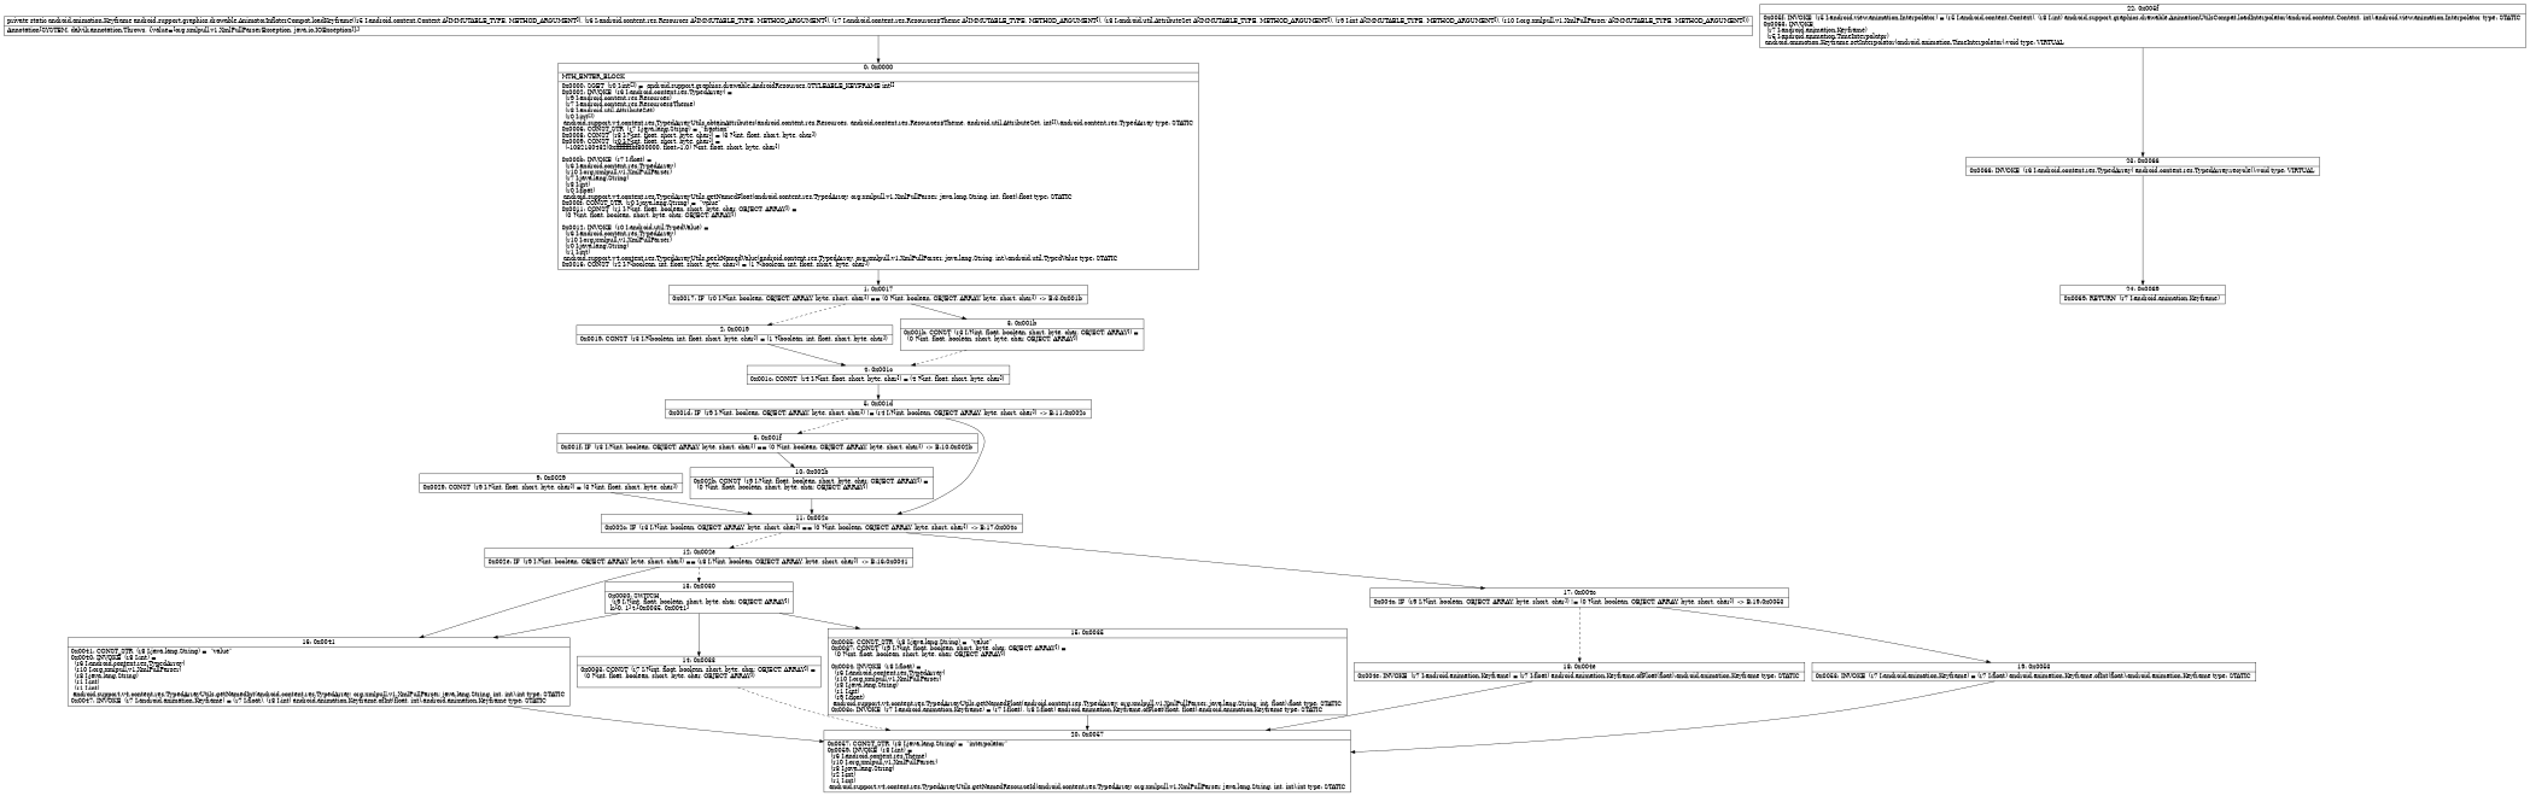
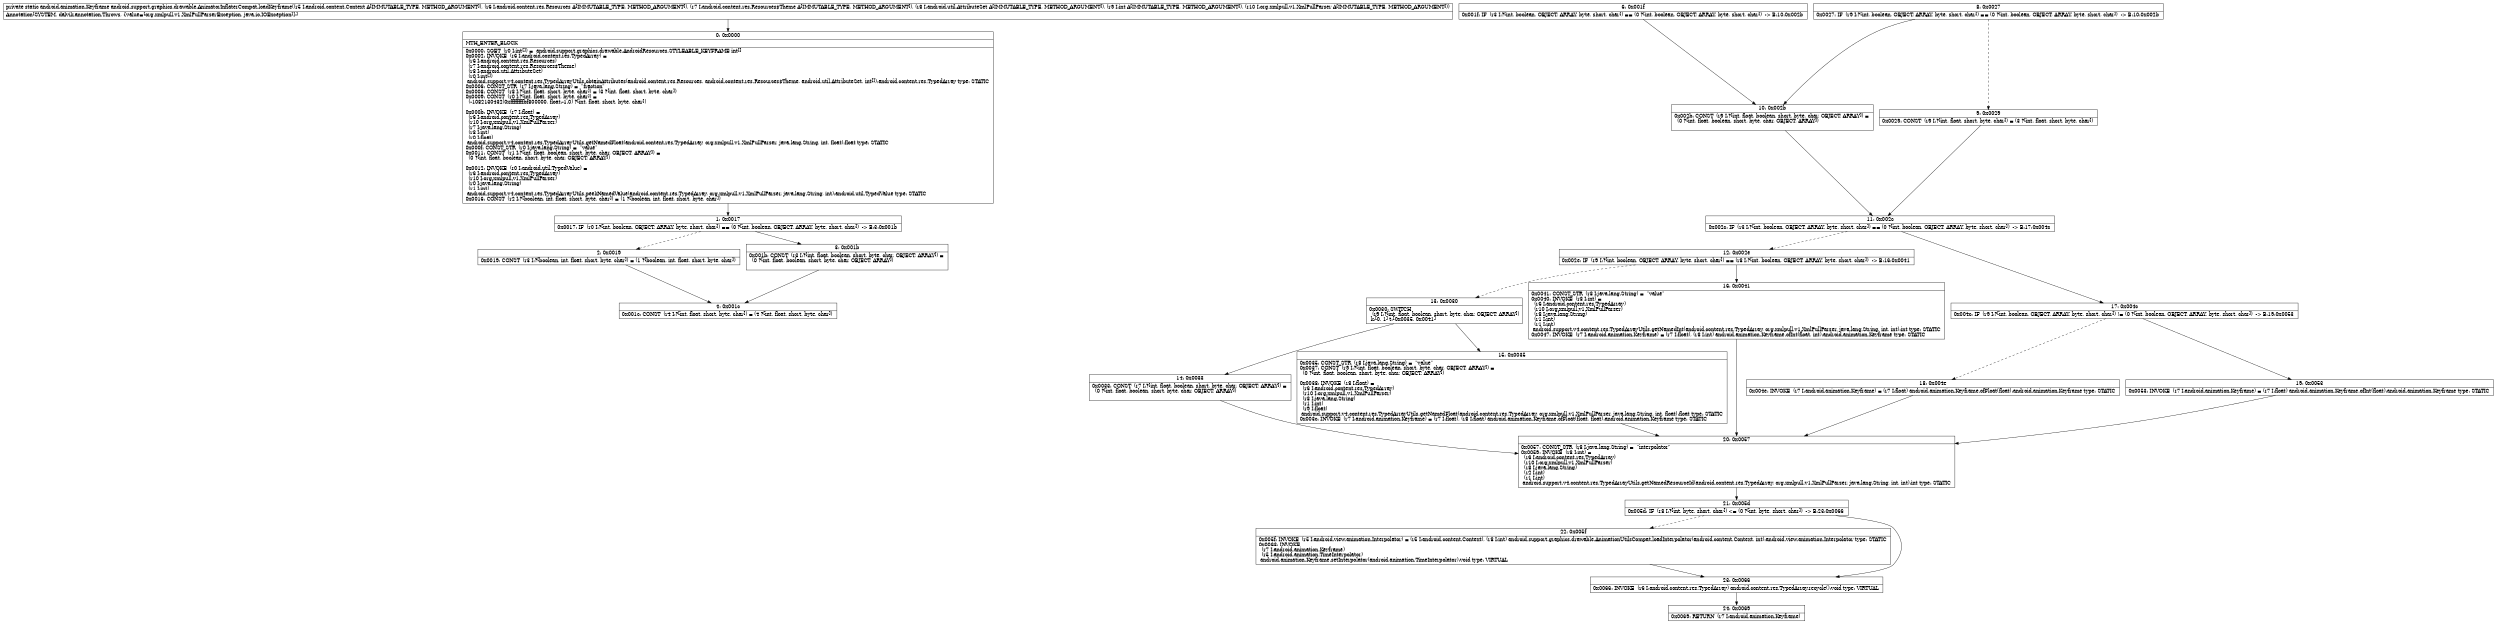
  digraph {
    node [shape=record]
-   n1 [label="{0\:\ 0x0000|MTH_ENTER_BLOCK\l|0x0000: SGET  (r0 I:int[]) =  android.support.graphics.drawable.AndroidResources.STYLEABLE_KEYFRAME int[] \l0x0002: INVOKE  (r6 I:android.content.res.TypedArray) = \l  (r9 I:android.content.res.Resources)\l  (r7 I:android.content.res.Resources$Theme)\l  (r8 I:android.util.AttributeSet)\l  (r0 I:int[])\l android.support.v4.content.res.TypedArrayUtils.obtainAttributes(android.content.res.Resources, android.content.res.Resources$Theme, android.util.AttributeSet, int[]):android.content.res.TypedArray type: STATIC \l0x0006: CONST_STR  (r7 I:java.lang.String) =  \"fraction\" \l0x0008: CONST  (r8 I:?[int, float, short, byte, char]) = (3 ?[int, float, short, byte, char]) \l0x0009: CONST  (r0 I:?[int, float, short, byte, char]) = \l  (\-1082130432(0xffffffffbf800000, float:\-1.0) ?[int, float, short, byte, char])\l \l0x000b: INVOKE  (r7 I:float) = \l  (r6 I:android.content.res.TypedArray)\l  (r10 I:org.xmlpull.v1.XmlPullParser)\l  (r7 I:java.lang.String)\l  (r8 I:int)\l  (r0 I:float)\l android.support.v4.content.res.TypedArrayUtils.getNamedFloat(android.content.res.TypedArray, org.xmlpull.v1.XmlPullParser, java.lang.String, int, float):float type: STATIC \l0x000f: CONST_STR  (r0 I:java.lang.String) =  \"value\" \l0x0011: CONST  (r1 I:?[int, float, boolean, short, byte, char, OBJECT, ARRAY]) = \l  (0 ?[int, float, boolean, short, byte, char, OBJECT, ARRAY])\l \l0x0012: INVOKE  (r0 I:android.util.TypedValue) = \l  (r6 I:android.content.res.TypedArray)\l  (r10 I:org.xmlpull.v1.XmlPullParser)\l  (r0 I:java.lang.String)\l  (r1 I:int)\l android.support.v4.content.res.TypedArrayUtils.peekNamedValue(android.content.res.TypedArray, org.xmlpull.v1.XmlPullParser, java.lang.String, int):android.util.TypedValue type: STATIC \l0x0016: CONST  (r2 I:?[boolean, int, float, short, byte, char]) = (1 ?[boolean, int, float, short, byte, char]) \l}"]
+   n1 [label="{0\:\ 0x0000|MTH_ENTER_BLOCK\l|0x0000: SGET  (r0 I:int[]) =  android.support.graphics.drawable.AndroidResources.STYLEABLE_KEYFRAME int[] \l0x0002: INVOKE  (r6 I:android.content.res.TypedArray) = \l  (r6 I:android.content.res.Resources)\l  (r7 I:android.content.res.Resources$Theme)\l  (r8 I:android.util.AttributeSet)\l  (r0 I:int[])\l android.support.v4.content.res.TypedArrayUtils.obtainAttributes(android.content.res.Resources, android.content.res.Resources$Theme, android.util.AttributeSet, int[]):android.content.res.TypedArray type: STATIC \l0x0006: CONST_STR  (r7 I:java.lang.String) =  \"fraction\" \l0x0008: CONST  (r8 I:?[int, float, short, byte, char]) = (3 ?[int, float, short, byte, char]) \l0x0009: CONST  (r0 I:?[int, float, short, byte, char]) = \l  (\-1082130432(0xffffffffbf800000, float:\-1.0) ?[int, float, short, byte, char])\l \l0x000b: INVOKE  (r7 I:float) = \l  (r6 I:android.content.res.TypedArray)\l  (r10 I:org.xmlpull.v1.XmlPullParser)\l  (r7 I:java.lang.String)\l  (r8 I:int)\l  (r0 I:float)\l android.support.v4.content.res.TypedArrayUtils.getNamedFloat(android.content.res.TypedArray, org.xmlpull.v1.XmlPullParser, java.lang.String, int, float):float type: STATIC \l0x000f: CONST_STR  (r0 I:java.lang.String) =  \"value\" \l0x0011: CONST  (r1 I:?[int, float, boolean, short, byte, char, OBJECT, ARRAY]) = \l  (0 ?[int, float, boolean, short, byte, char, OBJECT, ARRAY])\l \l0x0012: INVOKE  (r0 I:android.util.TypedValue) = \l  (r6 I:android.content.res.TypedArray)\l  (r10 I:org.xmlpull.v1.XmlPullParser)\l  (r0 I:java.lang.String)\l  (r1 I:int)\l android.support.v4.content.res.TypedArrayUtils.peekNamedValue(android.content.res.TypedArray, org.xmlpull.v1.XmlPullParser, java.lang.String, int):android.util.TypedValue type: STATIC \l0x0016: CONST  (r2 I:?[boolean, int, float, short, byte, char]) = (1 ?[boolean, int, float, short, byte, char]) \l}"]
    n2 [label="{1\:\ 0x0017|0x0017: IF  (r0 I:?[int, boolean, OBJECT, ARRAY, byte, short, char]) == (0 ?[int, boolean, OBJECT, ARRAY, byte, short, char])  \-\> B:3:0x001b \l}"]
    n3 [label="{2\:\ 0x0019|0x0019: CONST  (r3 I:?[boolean, int, float, short, byte, char]) = (1 ?[boolean, int, float, short, byte, char]) \l}"]
    n4 [label="{3\:\ 0x001b|0x001b: CONST  (r3 I:?[int, float, boolean, short, byte, char, OBJECT, ARRAY]) = \l  (0 ?[int, float, boolean, short, byte, char, OBJECT, ARRAY])\l \l}"]
    n5 [label="{4\:\ 0x001c|0x001c: CONST  (r4 I:?[int, float, short, byte, char]) = (4 ?[int, float, short, byte, char]) \l}"]
-   n6 [label="{5\:\ 0x001d|0x001d: IF  (r9 I:?[int, boolean, OBJECT, ARRAY, byte, short, char]) != (r4 I:?[int, boolean, OBJECT, ARRAY, byte, short, char])  \-\> B:11:0x002c \l}"]
    n7 [label="{6\:\ 0x001f|0x001f: IF  (r3 I:?[int, boolean, OBJECT, ARRAY, byte, short, char]) == (0 ?[int, boolean, OBJECT, ARRAY, byte, short, char])  \-\> B:10:0x002b \l}"]
    n8 [label="{11\:\ 0x002c|0x002c: IF  (r3 I:?[int, boolean, OBJECT, ARRAY, byte, short, char]) == (0 ?[int, boolean, OBJECT, ARRAY, byte, short, char])  \-\> B:17:0x004c \l}"]
    n9 [label="{10\:\ 0x002b|0x002b: CONST  (r9 I:?[int, float, boolean, short, byte, char, OBJECT, ARRAY]) = \l  (0 ?[int, float, boolean, short, byte, char, OBJECT, ARRAY])\l \l}"]
    n10 [label="{12\:\ 0x002e|0x002e: IF  (r9 I:?[int, boolean, OBJECT, ARRAY, byte, short, char]) == (r8 I:?[int, boolean, OBJECT, ARRAY, byte, short, char])  \-\> B:16:0x0041 \l}"]
    n11 [label="{17\:\ 0x004c|0x004c: IF  (r9 I:?[int, boolean, OBJECT, ARRAY, byte, short, char]) != (0 ?[int, boolean, OBJECT, ARRAY, byte, short, char])  \-\> B:19:0x0053 \l}"]
+   n12 [label="{8\:\ 0x0027|0x0027: IF  (r9 I:?[int, boolean, OBJECT, ARRAY, byte, short, char]) == (0 ?[int, boolean, OBJECT, ARRAY, byte, short, char])  \-\> B:10:0x002b \l}"]
    n13 [label="{9\:\ 0x0029|0x0029: CONST  (r9 I:?[int, float, short, byte, char]) = (3 ?[int, float, short, byte, char]) \l}"]
    n14 [label="{13\:\ 0x0030|0x0030: SWITCH  \l  (r9 I:?[int, float, boolean, short, byte, char, OBJECT, ARRAY])\l k:[0, 1] t:[0x0035, 0x0041] \l}"]
    n15 [label="{16\:\ 0x0041|0x0041: CONST_STR  (r8 I:java.lang.String) =  \"value\" \l0x0040: INVOKE  (r8 I:int) = \l  (r6 I:android.content.res.TypedArray)\l  (r10 I:org.xmlpull.v1.XmlPullParser)\l  (r8 I:java.lang.String)\l  (r1 I:int)\l  (r1 I:int)\l android.support.v4.content.res.TypedArrayUtils.getNamedInt(android.content.res.TypedArray, org.xmlpull.v1.XmlPullParser, java.lang.String, int, int):int type: STATIC \l0x0047: INVOKE  (r7 I:android.animation.Keyframe) = (r7 I:float), (r8 I:int) android.animation.Keyframe.ofInt(float, int):android.animation.Keyframe type: STATIC \l}"]
    n16 [label="{18\:\ 0x004e|0x004e: INVOKE  (r7 I:android.animation.Keyframe) = (r7 I:float) android.animation.Keyframe.ofFloat(float):android.animation.Keyframe type: STATIC \l}"]
    n17 [label="{19\:\ 0x0053|0x0053: INVOKE  (r7 I:android.animation.Keyframe) = (r7 I:float) android.animation.Keyframe.ofInt(float):android.animation.Keyframe type: STATIC \l}"]
    n18 [label="{14\:\ 0x0033|0x0033: CONST  (r7 I:?[int, float, boolean, short, byte, char, OBJECT, ARRAY]) = \l  (0 ?[int, float, boolean, short, byte, char, OBJECT, ARRAY])\l \l}"]
-   n19 [label="{15\:\ 0x0035|0x0035: CONST_STR  (r8 I:java.lang.String) =  \"value\" \l0x0037: CONST  (r9 I:?[int, float, boolean, short, byte, char, OBJECT, ARRAY]) = \l  (0 ?[int, float, boolean, short, byte, char, OBJECT, ARRAY])\l \l0x0034: INVOKE  (r8 I:float) = \l  (r6 I:android.content.res.TypedArray)\l  (r10 I:org.xmlpull.v1.XmlPullParser)\l  (r8 I:java.lang.String)\l  (r1 I:int)\l  (r9 I:float)\l android.support.v4.content.res.TypedArrayUtils.getNamedFloat(android.content.res.TypedArray, org.xmlpull.v1.XmlPullParser, java.lang.String, int, float):float type: STATIC \l0x003c: INVOKE  (r7 I:android.animation.Keyframe) = (r7 I:float), (r8 I:float) android.animation.Keyframe.ofFloat(float, float):android.animation.Keyframe type: STATIC \l}"]
-   n20 [label="{20\:\ 0x0057|0x0057: CONST_STR  (r8 I:java.lang.String) =  \"interpolator\" \l0x0059: INVOKE  (r8 I:int) = \l  (r6 I:android.content.res.Theme)\l  (r10 I:org.xmlpull.v1.XmlPullParser)\l  (r8 I:java.lang.String)\l  (r2 I:int)\l  (r1 I:int)\l android.support.v4.content.res.TypedArrayUtils.getNamedResourceId(android.content.res.TypedArray, org.xmlpull.v1.XmlPullParser, java.lang.String, int, int):int type: STATIC \l}"]
+   n19 [label="{15\:\ 0x0035|0x0035: CONST_STR  (r8 I:java.lang.String) =  \"value\" \l0x0037: CONST  (r9 I:?[int, float, boolean, short, byte, char, OBJECT, ARRAY]) = \l  (0 ?[int, float, boolean, short, byte, char, OBJECT, ARRAY])\l \l0x0038: INVOKE  (r8 I:float) = \l  (r6 I:android.content.res.TypedArray)\l  (r10 I:org.xmlpull.v1.XmlPullParser)\l  (r8 I:java.lang.String)\l  (r1 I:int)\l  (r9 I:float)\l android.support.v4.content.res.TypedArrayUtils.getNamedFloat(android.content.res.TypedArray, org.xmlpull.v1.XmlPullParser, java.lang.String, int, float):float type: STATIC \l0x003c: INVOKE  (r7 I:android.animation.Keyframe) = (r7 I:float), (r8 I:float) android.animation.Keyframe.ofFloat(float, float):android.animation.Keyframe type: STATIC \l}"]
+   n20 [label="{20\:\ 0x0057|0x0057: CONST_STR  (r8 I:java.lang.String) =  \"interpolator\" \l0x0059: INVOKE  (r8 I:int) = \l  (r6 I:android.content.res.TypedArray)\l  (r10 I:org.xmlpull.v1.XmlPullParser)\l  (r8 I:java.lang.String)\l  (r2 I:int)\l  (r1 I:int)\l android.support.v4.content.res.TypedArrayUtils.getNamedResourceId(android.content.res.TypedArray, org.xmlpull.v1.XmlPullParser, java.lang.String, int, int):int type: STATIC \l}"]
+   n21 [label="{21\:\ 0x005d|0x005d: IF  (r8 I:?[int, byte, short, char]) \<= (0 ?[int, byte, short, char])  \-\> B:23:0x0066 \l}"]
    n22 [label="{22\:\ 0x005f|0x005f: INVOKE  (r5 I:android.view.animation.Interpolator) = (r5 I:android.content.Context), (r8 I:int) android.support.graphics.drawable.AnimationUtilsCompat.loadInterpolator(android.content.Context, int):android.view.animation.Interpolator type: STATIC \l0x0063: INVOKE  \l  (r7 I:android.animation.Keyframe)\l  (r5 I:android.animation.TimeInterpolator)\l android.animation.Keyframe.setInterpolator(android.animation.TimeInterpolator):void type: VIRTUAL \l}"]
    n23 [label="{23\:\ 0x0066|0x0066: INVOKE  (r6 I:android.content.res.TypedArray) android.content.res.TypedArray.recycle():void type: VIRTUAL \l}"]
    n24 [label="{24\:\ 0x0069|0x0069: RETURN  (r7 I:android.animation.Keyframe) \l}"]
    n25 [label="{private static android.animation.Keyframe android.support.graphics.drawable.AnimatorInflaterCompat.loadKeyframe((r5 I:android.content.Context A[IMMUTABLE_TYPE, METHOD_ARGUMENT]), (r6 I:android.content.res.Resources A[IMMUTABLE_TYPE, METHOD_ARGUMENT]), (r7 I:android.content.res.Resources$Theme A[IMMUTABLE_TYPE, METHOD_ARGUMENT]), (r8 I:android.util.AttributeSet A[IMMUTABLE_TYPE, METHOD_ARGUMENT]), (r9 I:int A[IMMUTABLE_TYPE, METHOD_ARGUMENT]), (r10 I:org.xmlpull.v1.XmlPullParser A[IMMUTABLE_TYPE, METHOD_ARGUMENT]))  | Annotation[SYSTEM, dalvik.annotation.Throws, \{value=[org.xmlpull.v1.XmlPullParserException, java.io.IOException]\}]\l}"]
    n1 -> n2
    n2 -> n3 [style=dashed]
    n2 -> n4
    n3 -> n5
-   n4 -> n5 [style=dashed]
-   n5 -> n6
-   n6 -> n7 [style=dashed]
-   n6 -> n8
+   n4 -> n5
    n7 -> n9
    n8 -> n10 [style=dashed]
    n8 -> n11
    n9 -> n8
    n10 -> n14 [style=dashed]
    n10 -> n15
    n11 -> n16 [style=dashed]
    n11 -> n17
+   n12 -> n9
+   n12 -> n13 [style=dashed]
    n13 -> n8
-   n14 -> n15
    n14 -> n18
    n14 -> n19
    n15 -> n20
    n16 -> n20
    n17 -> n20
-   n18 -> n20 [style=dashed]
+   n18 -> n20
    n19 -> n20
+   n20 -> n21
+   n21 -> n22 [style=dashed]
+   n21 -> n23
    n22 -> n23
    n23 -> n24
    n25 -> n1
  }
